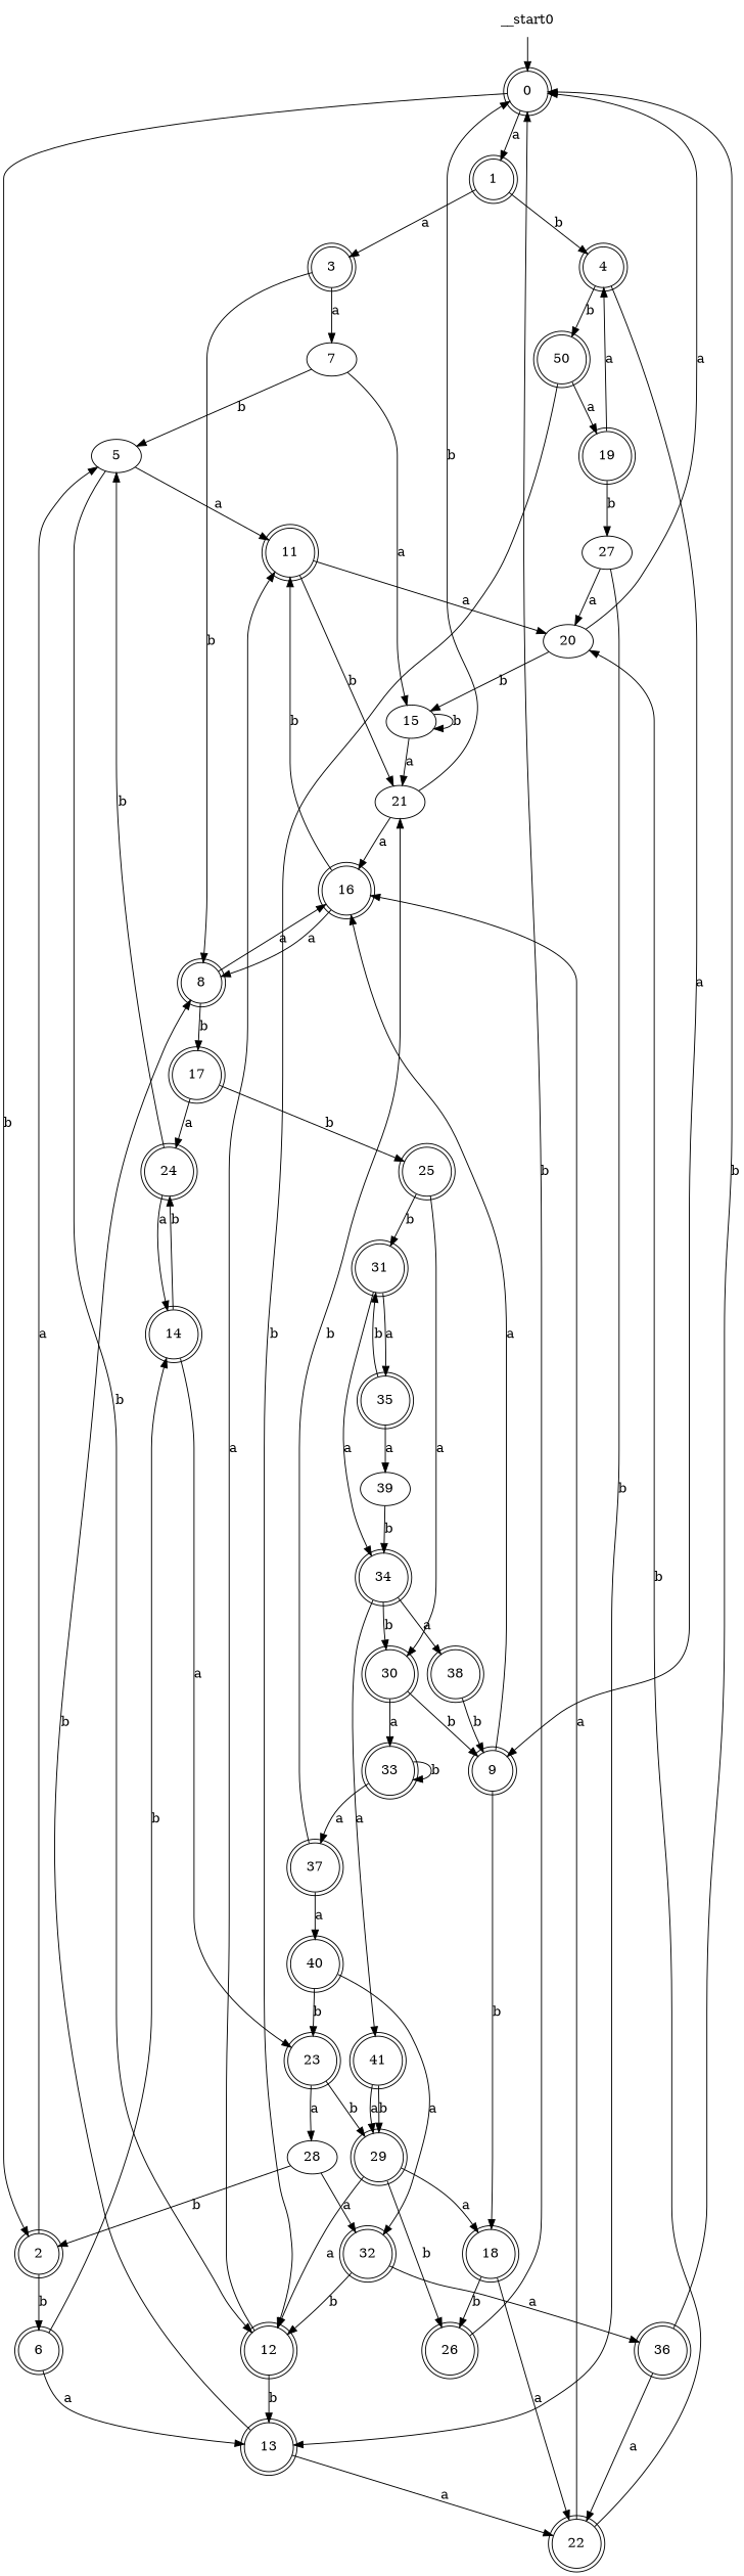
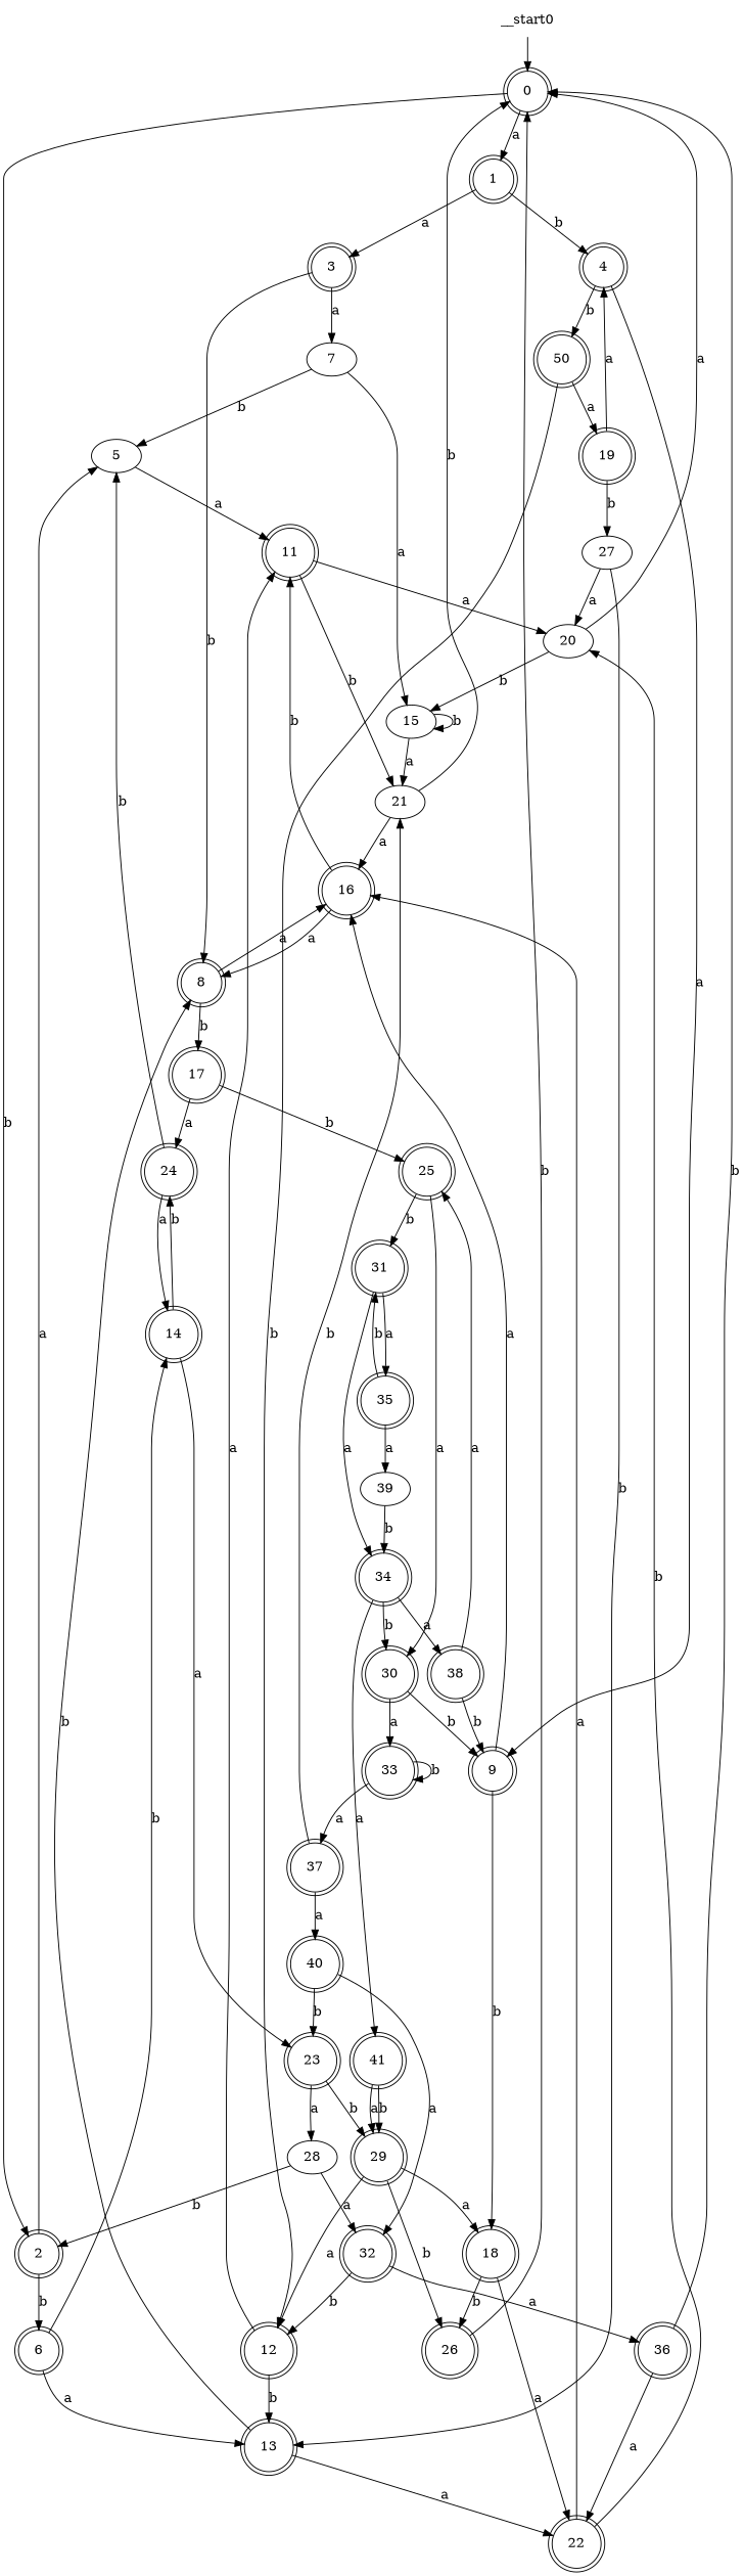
  digraph {
    fontname="DejaVu Serif"
    node [fontname="DejaVu Serif" shape=doublecircle]
    edge [fontname="DejaVu Serif"]
    __start0 [shape=none]
    0
    1
    2
    3
    4
    5 [shape=""]
    6
    7 [shape=""]
    8
    9
    n12 [label=50]
    11
    12
    13
    14
    15 [shape=""]
    16
    17
    18
    19
    20 [shape=""]
    21 [shape=""]
    22
    23
    24
    25
    26
    27 [shape=""]
    28 [shape=""]
    29
    30
    31
    32
    33
    34
    35
    36
    37
    38
    41
    39 [shape=""]
    40
    __start0 -> 0
    0 -> 1 [label=a]
    0 -> 2 [label=b]
    1 -> 3 [label=a]
    1 -> 4 [label=b]
    2 -> 5 [label=a]
    2 -> 6 [label=b]
    3 -> 7 [label=a]
    3 -> 8 [label=b]
    4 -> 9 [label=a]
    4 -> n12 [label=b]
    5 -> 11 [label=a]
-   5 -> 12 [label=b]
    6 -> 13 [label=a]
    6 -> 14 [label=b]
    7 -> 5 [label=b]
    7 -> 15 [label=a]
    8 -> 16 [label=a]
    8 -> 17 [label=b]
    9 -> 16 [label=a]
    9 -> 18 [label=b]
    n12 -> 12 [label=b]
    n12 -> 19 [label=a]
    11 -> 20 [label=a]
    11 -> 21 [label=b]
    12 -> 11 [label=a]
    12 -> 13 [label=b]
    13 -> 8 [label=b]
    13 -> 22 [label=a]
    14 -> 23 [label=a]
    14 -> 24 [label=b]
    15 -> 15 [label=b]
    15 -> 21 [label=a]
    16 -> 8 [label=a]
    16 -> 11 [label=b]
    17 -> 24 [label=a]
    17 -> 25 [label=b]
    18 -> 22 [label=a]
    18 -> 26 [label=b]
    19 -> 4 [label=a]
    19 -> 27 [label=b]
    20 -> 0 [label=a]
    20 -> 15 [label=b]
    21 -> 0 [label=b]
    21 -> 16 [label=a]
    22 -> 16 [label=a]
    22 -> 20 [label=b]
    23 -> 28 [label=a]
    23 -> 29 [label=b]
    24 -> 5 [label=b]
    24 -> 14 [label=a]
    25 -> 30 [label=a]
    25 -> 31 [label=b]
    26 -> 0 [label=b]
    27 -> 13 [label=b]
    27 -> 20 [label=a]
    28 -> 2 [label=b]
    28 -> 32 [label=a]
    29 -> 12 [label=a]
    29 -> 18 [label=a]
    29 -> 26 [label=b]
    30 -> 9 [label=b]
    30 -> 33 [label=a]
    31 -> 34 [label=a]
    31 -> 35 [label=a]
    32 -> 12 [label=b]
    32 -> 36 [label=a]
    33 -> 33 [label=b]
    33 -> 37 [label=a]
    34 -> 30 [label=b]
    34 -> 38 [label=a]
    34 -> 41 [label=a]
    35 -> 31 [label=b]
    35 -> 39 [label=a]
    36 -> 0 [label=b]
    36 -> 22 [label=a]
    37 -> 21 [label=b]
    37 -> 40 [label=a]
    38 -> 9 [label=b]
+   38 -> 25 [label=a]
    41 -> 29 [label=a]
    41 -> 29 [label=b]
    39 -> 34 [label=b]
    40 -> 23 [label=b]
    40 -> 32 [label=a]
  }
